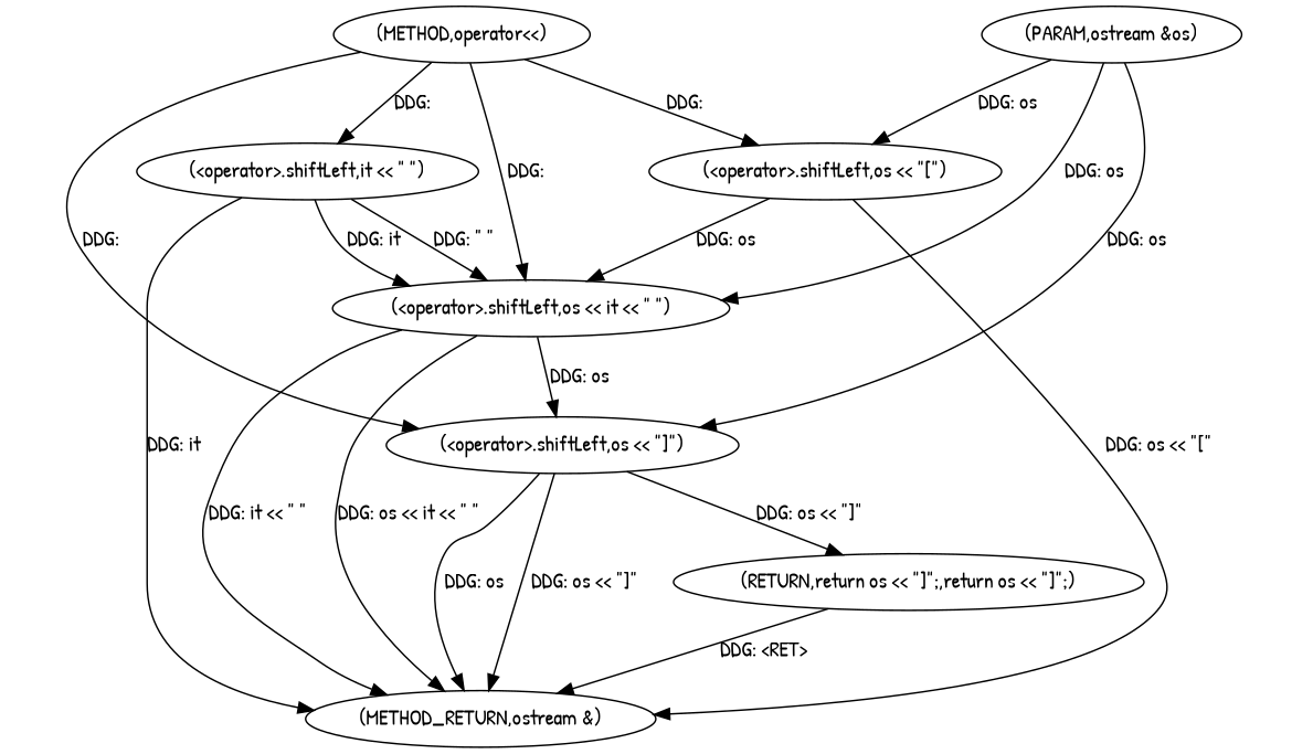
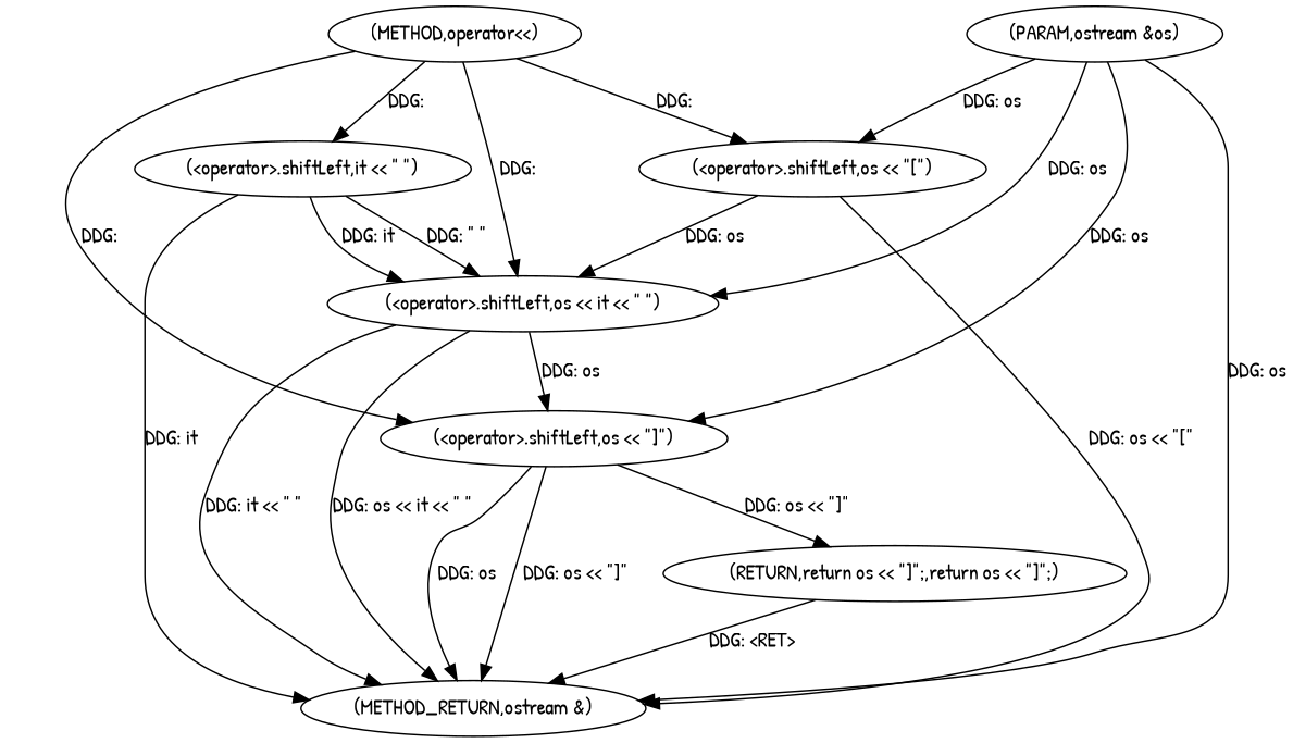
  digraph {
    fontname="Patrick Hand"
    node [fontname="Patrick Hand"]
    edge [fontname="Patrick Hand"]
    n1 [label="(METHOD,operator<<)"]
    n2 [label="(<operator>.shiftLeft,os << \"[\")"]
    n3 [label="(<operator>.shiftLeft,os << it << \" \")"]
    n4 [label="(<operator>.shiftLeft,os << \"]\")"]
    n5 [label="(<operator>.shiftLeft,it << \" \")"]
    n6 [label="(PARAM,ostream &os)"]
    n7 [label="(METHOD_RETURN,ostream &)"]
    n8 [label="(RETURN,return os << \"]\";,return os << \"]\";)"]
    n1 -> n2 [label="DDG: "]
    n1 -> n3 [label="DDG: "]
    n1 -> n4 [label="DDG: "]
    n1 -> n5 [label="DDG: "]
    n2 -> n3 [label="DDG: os"]
    n2 -> n7 [label="DDG: os << \"[\""]
    n3 -> n4 [label="DDG: os"]
    n3 -> n7 [label="DDG: it << \" \""]
    n3 -> n7 [label="DDG: os << it << \" \""]
    n4 -> n7 [label="DDG: os"]
    n4 -> n7 [label="DDG: os << \"]\""]
    n4 -> n8 [label="DDG: os << \"]\""]
    n5 -> n3 [label="DDG: \" \""]
    n5 -> n3 [label="DDG: it"]
    n5 -> n7 [label="DDG: it"]
    n6 -> n2 [label="DDG: os"]
    n6 -> n3 [label="DDG: os"]
    n6 -> n4 [label="DDG: os"]
+   n6 -> n7 [label="DDG: os"]
    n8 -> n7 [label="DDG: <RET>"]
  }
